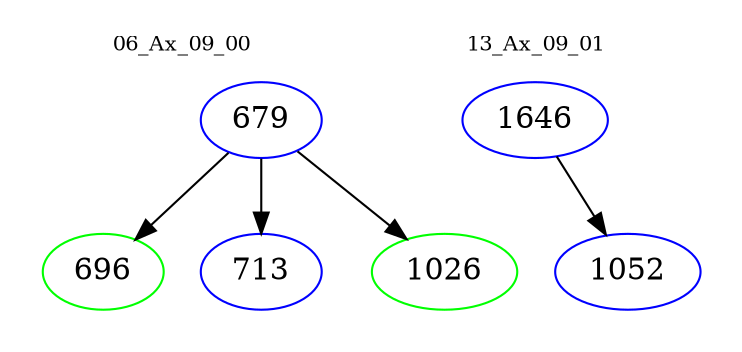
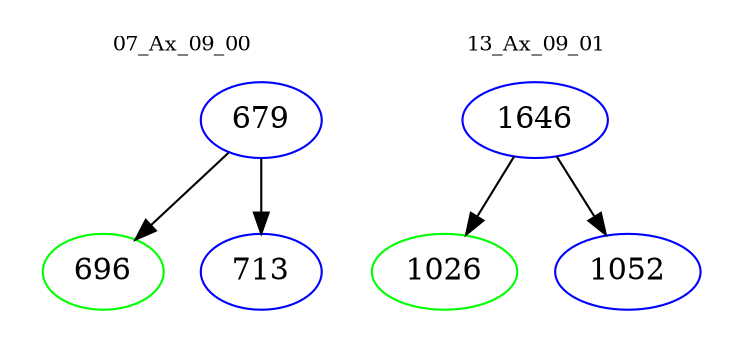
  digraph {
    node [color=blue]
    edge [color=black]
    n1 [label=679]
    n2 [color=green label=696]
    n3 [label=713]
    n4 [label=1646]
    n5 [color=green label=1026]
    n6 [label=1052]
    subgraph cluster_1 {
      color=white
      fontsize=10
-     label="06_Ax_09_00"
+     label="07_Ax_09_00"
      n1
      n2
      n3
    }
    subgraph cluster_2 {
      color=white
      fontsize=10
      label="13_Ax_09_01"
      n4
      n5
      n6
    }
    n1 -> n2
    n1 -> n3
-   n1 -> n5
+   n4 -> n5
    n4 -> n6
  }
